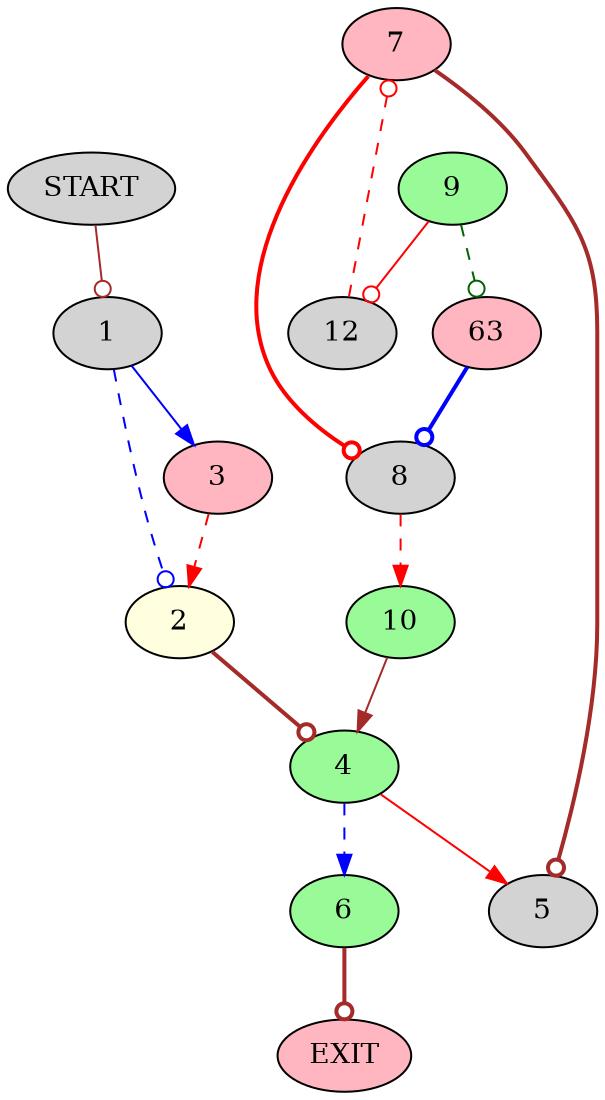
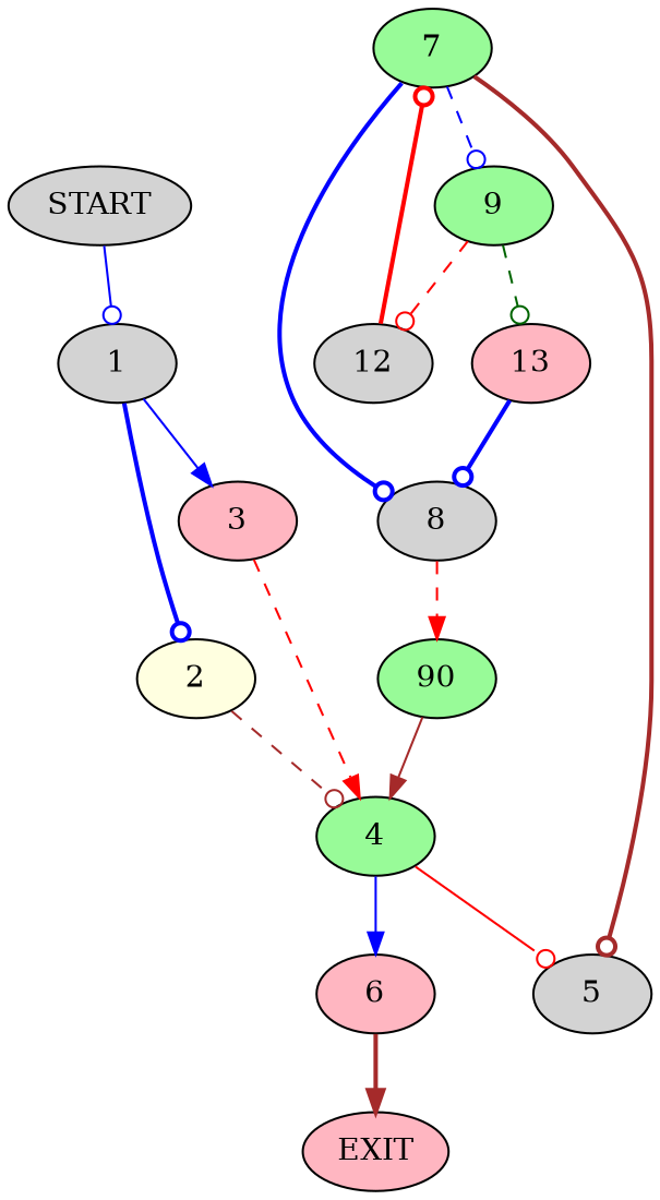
  digraph {
    node [fillcolor=lightgrey style=filled]
    edge [arrowhead=odot color=red style=bold]
    n1 [label=START]
    1
    2 [fillcolor=lightyellow]
    3 [fillcolor=lightpink]
    n5 [fillcolor=lightpink label=EXIT]
    4 [fillcolor=palegreen]
    5
-   6 [fillcolor=palegreen]
-   7 [fillcolor=lightpink]
+   6 [fillcolor=lightpink]
+   7 [fillcolor=palegreen]
    8
    9 [fillcolor=palegreen]
-   10 [fillcolor=palegreen]
+   10 [fillcolor=palegreen label=90]
    12
-   13 [fillcolor=lightpink label=63]
-   n1 -> 1 [color=brown style=solid]
-   1 -> 2 [color=blue style=dashed]
+   13 [fillcolor=lightpink]
+   n1 -> 1 [color=blue style=solid]
+   1 -> 2 [color=blue]
    1 -> 3 [arrowhead=normal color=blue style=solid]
-   2 -> 4 [color=brown]
-   3 -> 2 [arrowhead=normal style=dashed]
-   4 -> 5 [arrowhead=normal style=solid]
-   4 -> 6 [arrowhead=normal color=blue style=dashed]
-   6 -> n5 [color=brown]
+   2 -> 4 [color=brown style=dashed]
+   3 -> 4 [arrowhead=normal style=dashed]
+   4 -> 5 [style=solid]
+   4 -> 6 [arrowhead=normal color=blue style=solid]
+   6 -> n5 [arrowhead=normal color=brown]
    7 -> 5 [color=brown]
-   7 -> 8
+   7 -> 8 [color=blue]
+   7 -> 9 [color=blue style=dashed]
    8 -> 10 [arrowhead=normal style=dashed]
-   9 -> 12 [style=solid]
+   9 -> 12 [style=dashed]
    9 -> 13 [color=darkgreen style=dashed]
    10 -> 4 [arrowhead=normal color=brown style=solid]
-   12 -> 7 [style=dashed]
+   12 -> 7
    13 -> 8 [color=blue]
  }
